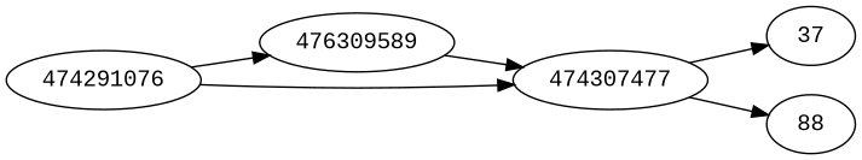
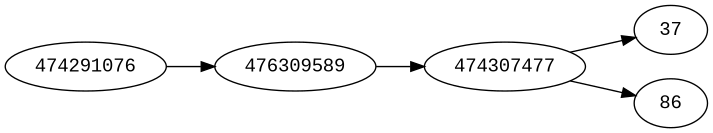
  strict digraph {
    fontname="Liberation Mono"
    rankdir=LR
    node [fontname="Liberation Mono"]
    edge [fontname="Liberation Mono"]
    n1 [label=476309589]
    474291076
    474307477
    n4 [label=37]
-   88
+   88 [label=86]
    n1 -> 474307477
    474291076 -> n1
-   474291076 -> 474307477
    474307477 -> n4
    474307477 -> 88
  }
